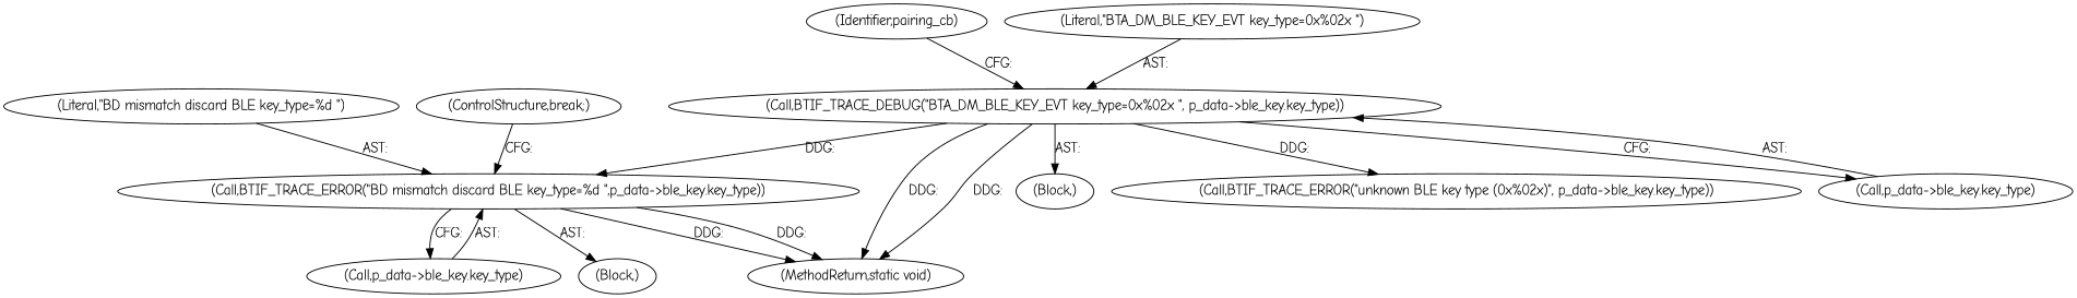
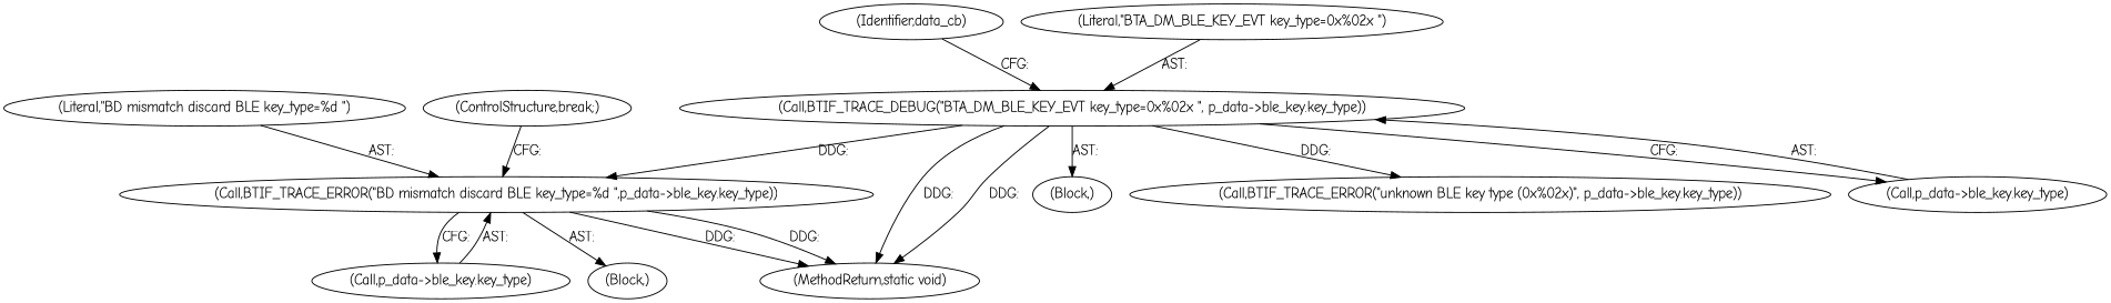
  digraph {
    fontname="Comic Neue"
    node [fontname="Comic Neue"]
    edge [fontname="Comic Neue"]
    n1 [label="(Call,BTIF_TRACE_ERROR(\"BD mismatch discard BLE key_type=%d \",p_data->ble_key.key_type))"]
    n2 [label="(Call,p_data->ble_key.key_type)"]
    n3 [label="(Block,)"]
    n4 [label="(MethodReturn,static void)"]
    n5 [label="(Call,BTIF_TRACE_DEBUG(\"BTA_DM_BLE_KEY_EVT key_type=0x%02x \", p_data->ble_key.key_type))"]
    n6 [label="(Block,)"]
    n7 [label="(Call,BTIF_TRACE_ERROR(\"unknown BLE key type (0x%02x)\", p_data->ble_key.key_type))"]
    n8 [label="(Call,p_data->ble_key.key_type)"]
-   n9 [label="(Identifier,pairing_cb)"]
+   n9 [label="(Identifier,data_cb)"]
    n10 [label="(Literal,\"BTA_DM_BLE_KEY_EVT key_type=0x%02x \")"]
    n11 [label="(Literal,\"BD mismatch discard BLE key_type=%d \")"]
    n12 [label="(ControlStructure,break;)"]
    n1 -> n2 [label="CFG: "]
    n1 -> n3 [label="AST: "]
    n1 -> n4 [label="DDG: "]
    n1 -> n4 [label="DDG: "]
    n2 -> n1 [label="AST: "]
    n5 -> n1 [label="DDG: "]
    n5 -> n4 [label="DDG: "]
    n5 -> n4 [label="DDG: "]
    n5 -> n6 [label="AST: "]
    n5 -> n7 [label="DDG: "]
    n5 -> n8 [label="CFG: "]
    n8 -> n5 [label="AST: "]
    n9 -> n5 [label="CFG: "]
    n10 -> n5 [label="AST: "]
    n11 -> n1 [label="AST: "]
    n12 -> n1 [label="CFG: "]
  }
